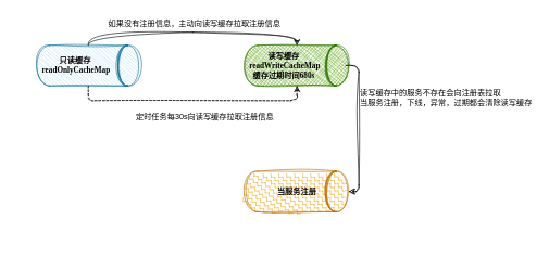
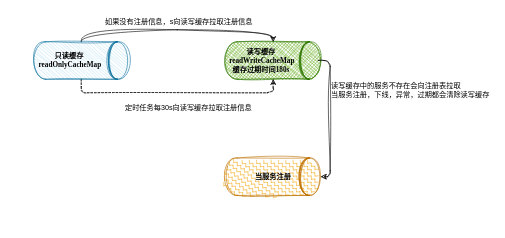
  <mxCell id="0" />
  <mxCell id="1" parent="0" />
  <mxCell id="2" style="edgeStyle=orthogonalEdgeStyle;orthogonalLoop=1;jettySize=auto;html=1;exitX=0;exitY=0.5;exitDx=0;exitDy=0;entryX=0;entryY=0.5;entryDx=0;entryDy=0;sketch=1;curveFitting=1;jiggle=2;curved=1;" edge="1" parent="1" source="4" target="6"><mxGeometry relative="1" as="geometry" /></mxCell>
  <mxCell id="3" style="edgeStyle=orthogonalEdgeStyle;rounded=1;orthogonalLoop=1;jettySize=auto;html=1;exitX=1;exitY=0.5;exitDx=0;exitDy=0;entryX=1;entryY=0.5;entryDx=0;entryDy=0;sketch=1;curveFitting=1;jiggle=2;dashed=1;" edge="1" parent="1" source="4" target="6"><mxGeometry relative="1" as="geometry"><Array as="points"><mxPoint x="135" y="153.75" /><mxPoint x="455" y="153.75" /></Array></mxGeometry></mxCell>
  <mxCell id="4" value="" style="shape=datastore;whiteSpace=wrap;html=1;sketch=1;curveFitting=1;jiggle=2;shadow=0;fillStyle=auto;rotation=90;rounded=0;fillColor=#b1ddf0;strokeColor=#10739e;" vertex="1" parent="1"><mxGeometry x="103.75" y="20" width="62.5" height="160" as="geometry" /></mxCell>
  <mxCell id="5" value="&lt;font face=&quot;Comic Sans MS&quot;&gt;&lt;b&gt;只读缓存&lt;br&gt;&amp;nbsp;readOnlyCacheMap&lt;/b&gt;&lt;/font&gt;" style="text;html=1;strokeColor=none;fillColor=none;align=center;verticalAlign=middle;whiteSpace=wrap;rounded=0;" vertex="1" parent="1"><mxGeometry y="85" width="190" height="30" as="geometry" x="20" /></mxCell>
  <mxCell id="6" value="" style="shape=datastore;whiteSpace=wrap;html=1;sketch=1;curveFitting=1;jiggle=2;shadow=0;fillStyle=cross-hatch;rotation=90;rounded=0;fillColor=#60a917;strokeColor=#2D7600;fontColor=#ffffff;" vertex="1" parent="1"><mxGeometry x="423.75" y="20" width="62.5" height="160" as="geometry" /></mxCell>
  <mxCell id="7" style="edgeStyle=orthogonalEdgeStyle;rounded=1;orthogonalLoop=1;jettySize=auto;html=1;entryX=0.5;entryY=0;entryDx=0;entryDy=0;exitX=1;exitY=0.5;exitDx=0;exitDy=0;sketch=1;curveFitting=1;jiggle=2;" edge="1" parent="1" source="8" target="9"><mxGeometry relative="1" as="geometry"><Array as="points"><mxPoint x="550" y="99.75" /><mxPoint x="550" y="293.75" /></Array></mxGeometry></mxCell>
- <mxCell id="8" value="&lt;font face=&quot;Comic Sans MS&quot;&gt;&lt;b&gt;读写缓存&lt;br&gt;&amp;nbsp;readWriteCacheMap&lt;br&gt;缓存过期时间680s&lt;br&gt;&lt;/b&gt;&lt;/font&gt;" style="text;html=1;strokeColor=none;fillColor=none;align=center;verticalAlign=middle;whiteSpace=wrap;rounded=0;" vertex="1" parent="1"><mxGeometry x="340" y="85" width="190" height="30" as="geometry" /></mxCell>
+ <mxCell id="8" value="&lt;font face=&quot;Comic Sans MS&quot;&gt;&lt;b&gt;读写缓存&lt;br&gt;&amp;nbsp;readWriteCacheMap&lt;br&gt;缓存过期时间180s&lt;br&gt;&lt;/b&gt;&lt;/font&gt;" style="text;html=1;strokeColor=none;fillColor=none;align=center;verticalAlign=middle;whiteSpace=wrap;rounded=0;" vertex="1" parent="1"><mxGeometry x="340" y="85" width="190" height="30" as="geometry" /></mxCell>
  <mxCell id="9" value="" style="shape=datastore;whiteSpace=wrap;html=1;sketch=1;curveFitting=1;jiggle=2;shadow=0;fillStyle=zigzag-line;rotation=90;rounded=0;fillColor=#f0a30a;strokeColor=#BD7000;fontColor=#000000;" vertex="1" parent="1"><mxGeometry x="423.75" y="213.75" width="62.5" height="160" as="geometry" /></mxCell>
  <mxCell id="10" value="&lt;font face=&quot;Comic Sans MS&quot;&gt;&lt;b&gt;当服务注册&lt;/b&gt;&lt;/font&gt;" style="text;html=1;strokeColor=none;fillColor=none;align=center;verticalAlign=middle;whiteSpace=wrap;rounded=0;" vertex="1" parent="1"><mxGeometry x="360" y="278.75" width="190" height="30" as="geometry" /></mxCell>
- <mxCell id="11" value="如果没有注册信息，主动向读写缓存拉取注册信息" style="text;html=1;strokeColor=none;fillColor=none;align=center;verticalAlign=middle;whiteSpace=wrap;rounded=0;" vertex="1" parent="1"><mxGeometry x="150" y="20" width="296.25" height="30" as="geometry" /></mxCell>
+ <mxCell id="11" value="如果没有注册信息，s向读写缓存拉取注册信息" style="text;html=1;strokeColor=none;fillColor=none;align=center;verticalAlign=middle;whiteSpace=wrap;rounded=0;" vertex="1" parent="1"><mxGeometry x="150" y="20" width="296.25" height="30" as="geometry" /></mxCell>
  <mxCell id="12" value="定时任务每30s向读写缓存拉取注册信息" style="text;html=1;strokeColor=none;fillColor=none;align=center;verticalAlign=middle;whiteSpace=wrap;rounded=0;" vertex="1" parent="1"><mxGeometry x="199" y="163.75" width="230" height="30" as="geometry" /></mxCell>
  <mxCell id="13" value="&lt;font face=&quot;Comic Sans MS&quot;&gt;&lt;span style=&quot;font-style: normal;&quot;&gt;读写缓存中的服务不存在会向注册表拉取&lt;br&gt;当服务注册，下线，异常，过期都会清除读写缓存&lt;/span&gt;&lt;/font&gt;" style="text;html=1;strokeColor=none;fillColor=none;align=left;verticalAlign=middle;whiteSpace=wrap;rounded=0;fontStyle=2" vertex="1" parent="1"><mxGeometry x="550" y="133.75" width="270" height="30" as="geometry" /></mxCell>
